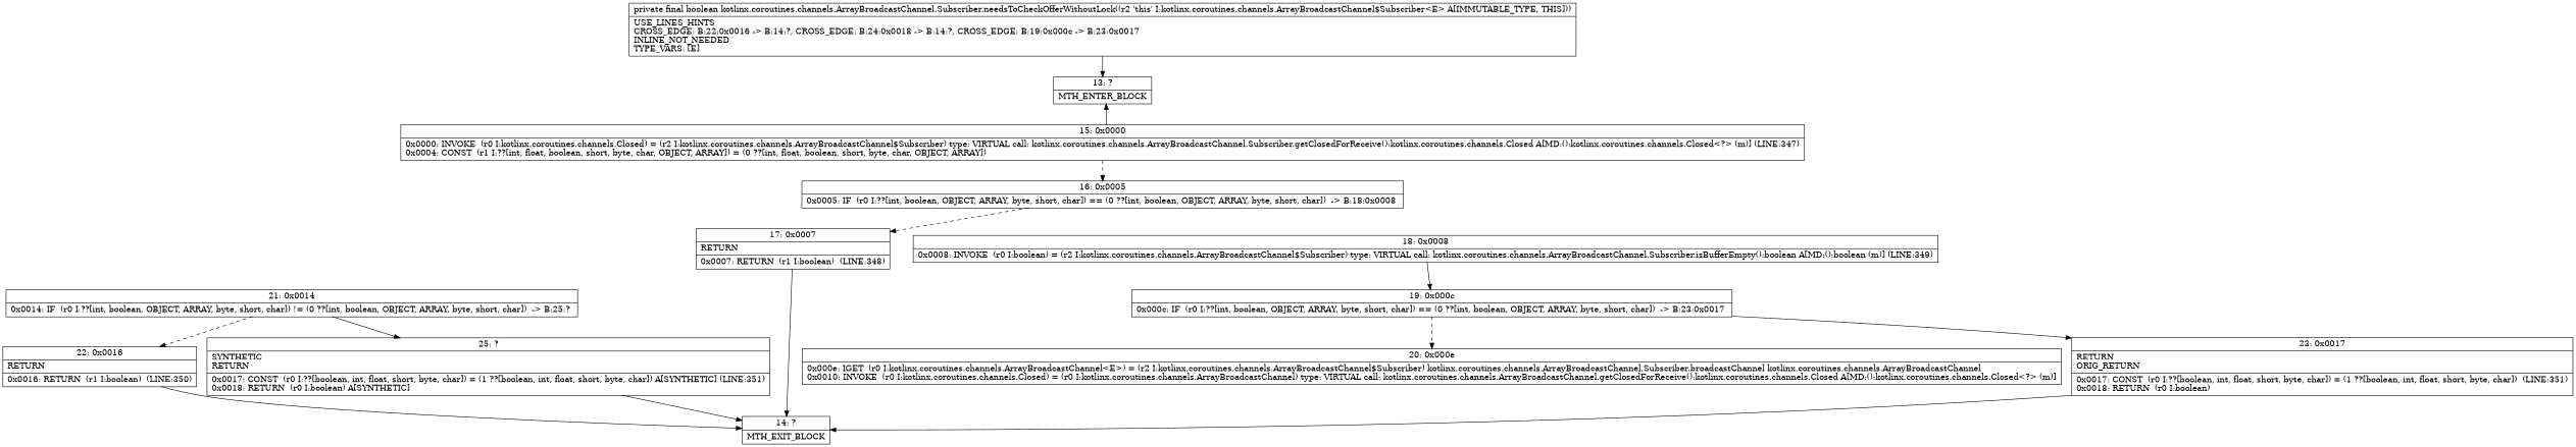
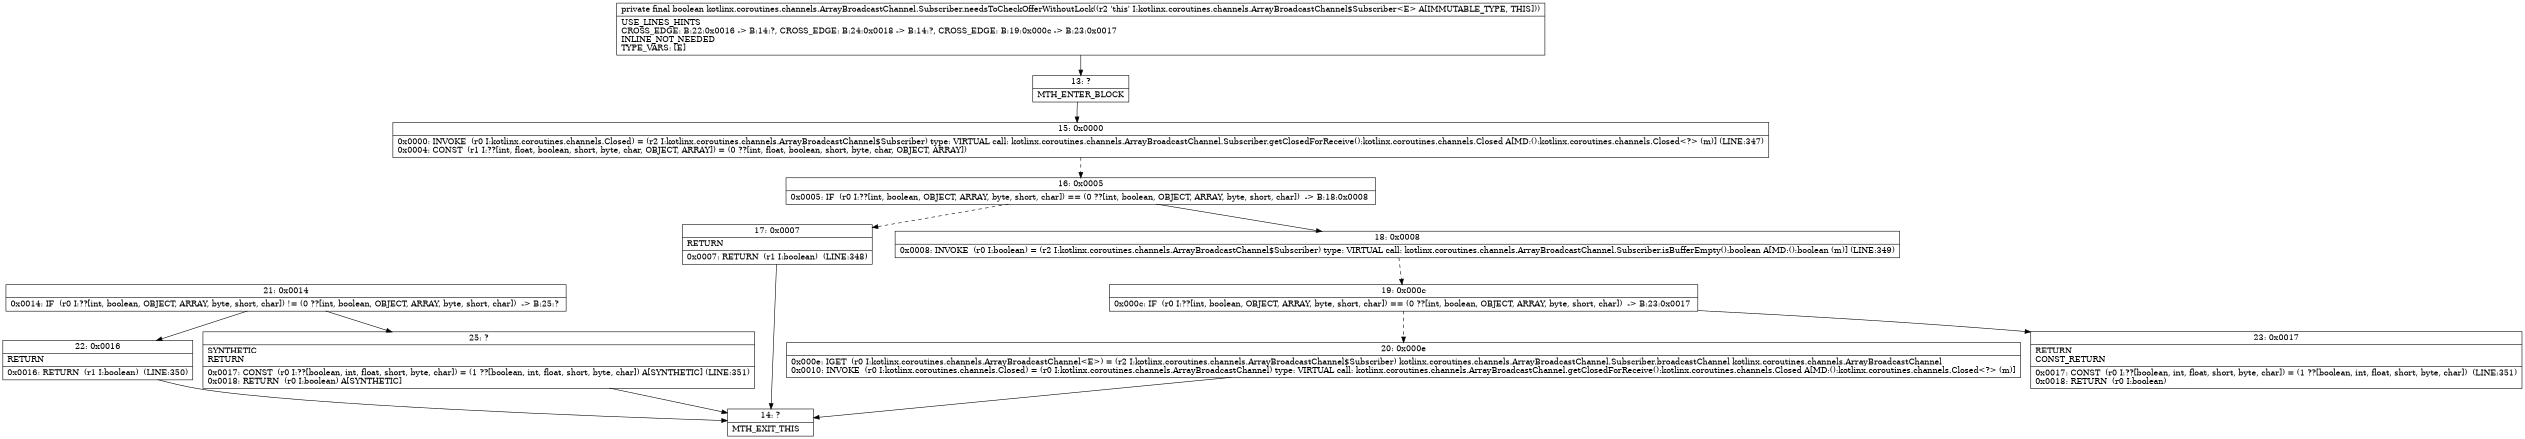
  digraph {
    node [shape=record]
    n1 [label="{13\:\ ?|MTH_ENTER_BLOCK\l}"]
    n2 [label="{15\:\ 0x0000|0x0000: INVOKE  (r0 I:kotlinx.coroutines.channels.Closed) = (r2 I:kotlinx.coroutines.channels.ArrayBroadcastChannel$Subscriber) type: VIRTUAL call: kotlinx.coroutines.channels.ArrayBroadcastChannel.Subscriber.getClosedForReceive():kotlinx.coroutines.channels.Closed A[MD:():kotlinx.coroutines.channels.Closed\<?\> (m)] (LINE:347)\l0x0004: CONST  (r1 I:??[int, float, boolean, short, byte, char, OBJECT, ARRAY]) = (0 ??[int, float, boolean, short, byte, char, OBJECT, ARRAY]) \l}"]
    n3 [label="{16\:\ 0x0005|0x0005: IF  (r0 I:??[int, boolean, OBJECT, ARRAY, byte, short, char]) == (0 ??[int, boolean, OBJECT, ARRAY, byte, short, char])  \-\> B:18:0x0008 \l}"]
    n4 [label="{17\:\ 0x0007|RETURN\l|0x0007: RETURN  (r1 I:boolean)  (LINE:348)\l}"]
    n5 [label="{18\:\ 0x0008|0x0008: INVOKE  (r0 I:boolean) = (r2 I:kotlinx.coroutines.channels.ArrayBroadcastChannel$Subscriber) type: VIRTUAL call: kotlinx.coroutines.channels.ArrayBroadcastChannel.Subscriber.isBufferEmpty():boolean A[MD:():boolean (m)] (LINE:349)\l}"]
-   n6 [label="{14\:\ ?|MTH_EXIT_BLOCK\l}"]
+   n6 [label="{14\:\ ?|MTH_EXIT_THIS\l}"]
    n7 [label="{19\:\ 0x000c|0x000c: IF  (r0 I:??[int, boolean, OBJECT, ARRAY, byte, short, char]) == (0 ??[int, boolean, OBJECT, ARRAY, byte, short, char])  \-\> B:23:0x0017 \l}"]
    n8 [label="{20\:\ 0x000e|0x000e: IGET  (r0 I:kotlinx.coroutines.channels.ArrayBroadcastChannel\<E\>) = (r2 I:kotlinx.coroutines.channels.ArrayBroadcastChannel$Subscriber) kotlinx.coroutines.channels.ArrayBroadcastChannel.Subscriber.broadcastChannel kotlinx.coroutines.channels.ArrayBroadcastChannel \l0x0010: INVOKE  (r0 I:kotlinx.coroutines.channels.Closed) = (r0 I:kotlinx.coroutines.channels.ArrayBroadcastChannel) type: VIRTUAL call: kotlinx.coroutines.channels.ArrayBroadcastChannel.getClosedForReceive():kotlinx.coroutines.channels.Closed A[MD:():kotlinx.coroutines.channels.Closed\<?\> (m)]\l}"]
-   n9 [label="{23\:\ 0x0017|RETURN\lORIG_RETURN\l|0x0017: CONST  (r0 I:??[boolean, int, float, short, byte, char]) = (1 ??[boolean, int, float, short, byte, char])  (LINE:351)\l0x0018: RETURN  (r0 I:boolean) \l}"]
+   n9 [label="{23\:\ 0x0017|RETURN\lCONST_RETURN\l|0x0017: CONST  (r0 I:??[boolean, int, float, short, byte, char]) = (1 ??[boolean, int, float, short, byte, char])  (LINE:351)\l0x0018: RETURN  (r0 I:boolean) \l}"]
    n10 [label="{21\:\ 0x0014|0x0014: IF  (r0 I:??[int, boolean, OBJECT, ARRAY, byte, short, char]) != (0 ??[int, boolean, OBJECT, ARRAY, byte, short, char])  \-\> B:25:? \l}"]
    n11 [label="{22\:\ 0x0016|RETURN\l|0x0016: RETURN  (r1 I:boolean)  (LINE:350)\l}"]
    n12 [label="{25\:\ ?|SYNTHETIC\lRETURN\l|0x0017: CONST  (r0 I:??[boolean, int, float, short, byte, char]) = (1 ??[boolean, int, float, short, byte, char]) A[SYNTHETIC] (LINE:351)\l0x0018: RETURN  (r0 I:boolean) A[SYNTHETIC]\l}"]
    n13 [label="{private final boolean kotlinx.coroutines.channels.ArrayBroadcastChannel.Subscriber.needsToCheckOfferWithoutLock((r2 'this' I:kotlinx.coroutines.channels.ArrayBroadcastChannel$Subscriber\<E\> A[IMMUTABLE_TYPE, THIS]))  | USE_LINES_HINTS\lCROSS_EDGE: B:22:0x0016 \-\> B:14:?, CROSS_EDGE: B:24:0x0018 \-\> B:14:?, CROSS_EDGE: B:19:0x000c \-\> B:23:0x0017\lINLINE_NOT_NEEDED\lTYPE_VARS: [E]\l}"]
-   n2 -> n1
+   n1 -> n2
    n2 -> n3 [style=dashed]
    n3 -> n4 [style=dashed]
+   n3 -> n5
    n4 -> n6
-   n5 -> n7
+   n5 -> n7 [style=dashed]
    n7 -> n8 [style=dashed]
    n7 -> n9
-   n9 -> n6
-   n10 -> n11 [style=dashed]
+   n8 -> n6
+   n10 -> n11 [style=solid]
    n10 -> n12
    n11 -> n6
    n12 -> n6
    n13 -> n1
  }
